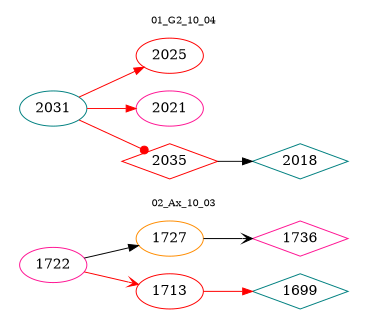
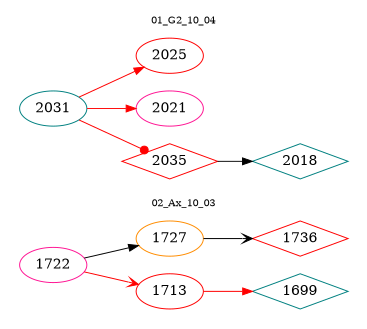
  digraph {
    rankdir=LR
    node [color=red shape=ellipse]
    edge [arrowhead=normal color=red]
    n1 [color=deeppink label=1722]
    n2 [label=1713]
    n3 [color=darkorange label=1727]
    n4 [color=teal label=1699 shape=diamond]
-   n5 [color=deeppink label=1736 shape=diamond]
+   n5 [label=1736 shape=diamond]
    n6 [color=teal label=2031]
    n7 [label=2035 shape=diamond]
    n8 [color=deeppink label=2021]
    n9 [color=teal label=2018 shape=diamond]
    n10 [label=2025]
    subgraph cluster_1 {
      color=white
      fontsize=10
      label="02_Ax_10_03"
      n1
      n2
      n3
      n4
      n5
    }
    subgraph cluster_2 {
      color=white
      fontsize=10
      label="01_G2_10_04"
      n6
      n7
      n8
      n9
      n10
    }
    n1 -> n2 [arrowhead=vee]
    n1 -> n3 [color=black]
    n2 -> n4
    n3 -> n5 [arrowhead=vee color=black]
    n6 -> n7 [arrowhead=dot]
    n6 -> n8
    n6 -> n10
    n7 -> n9 [color=black]
  }
